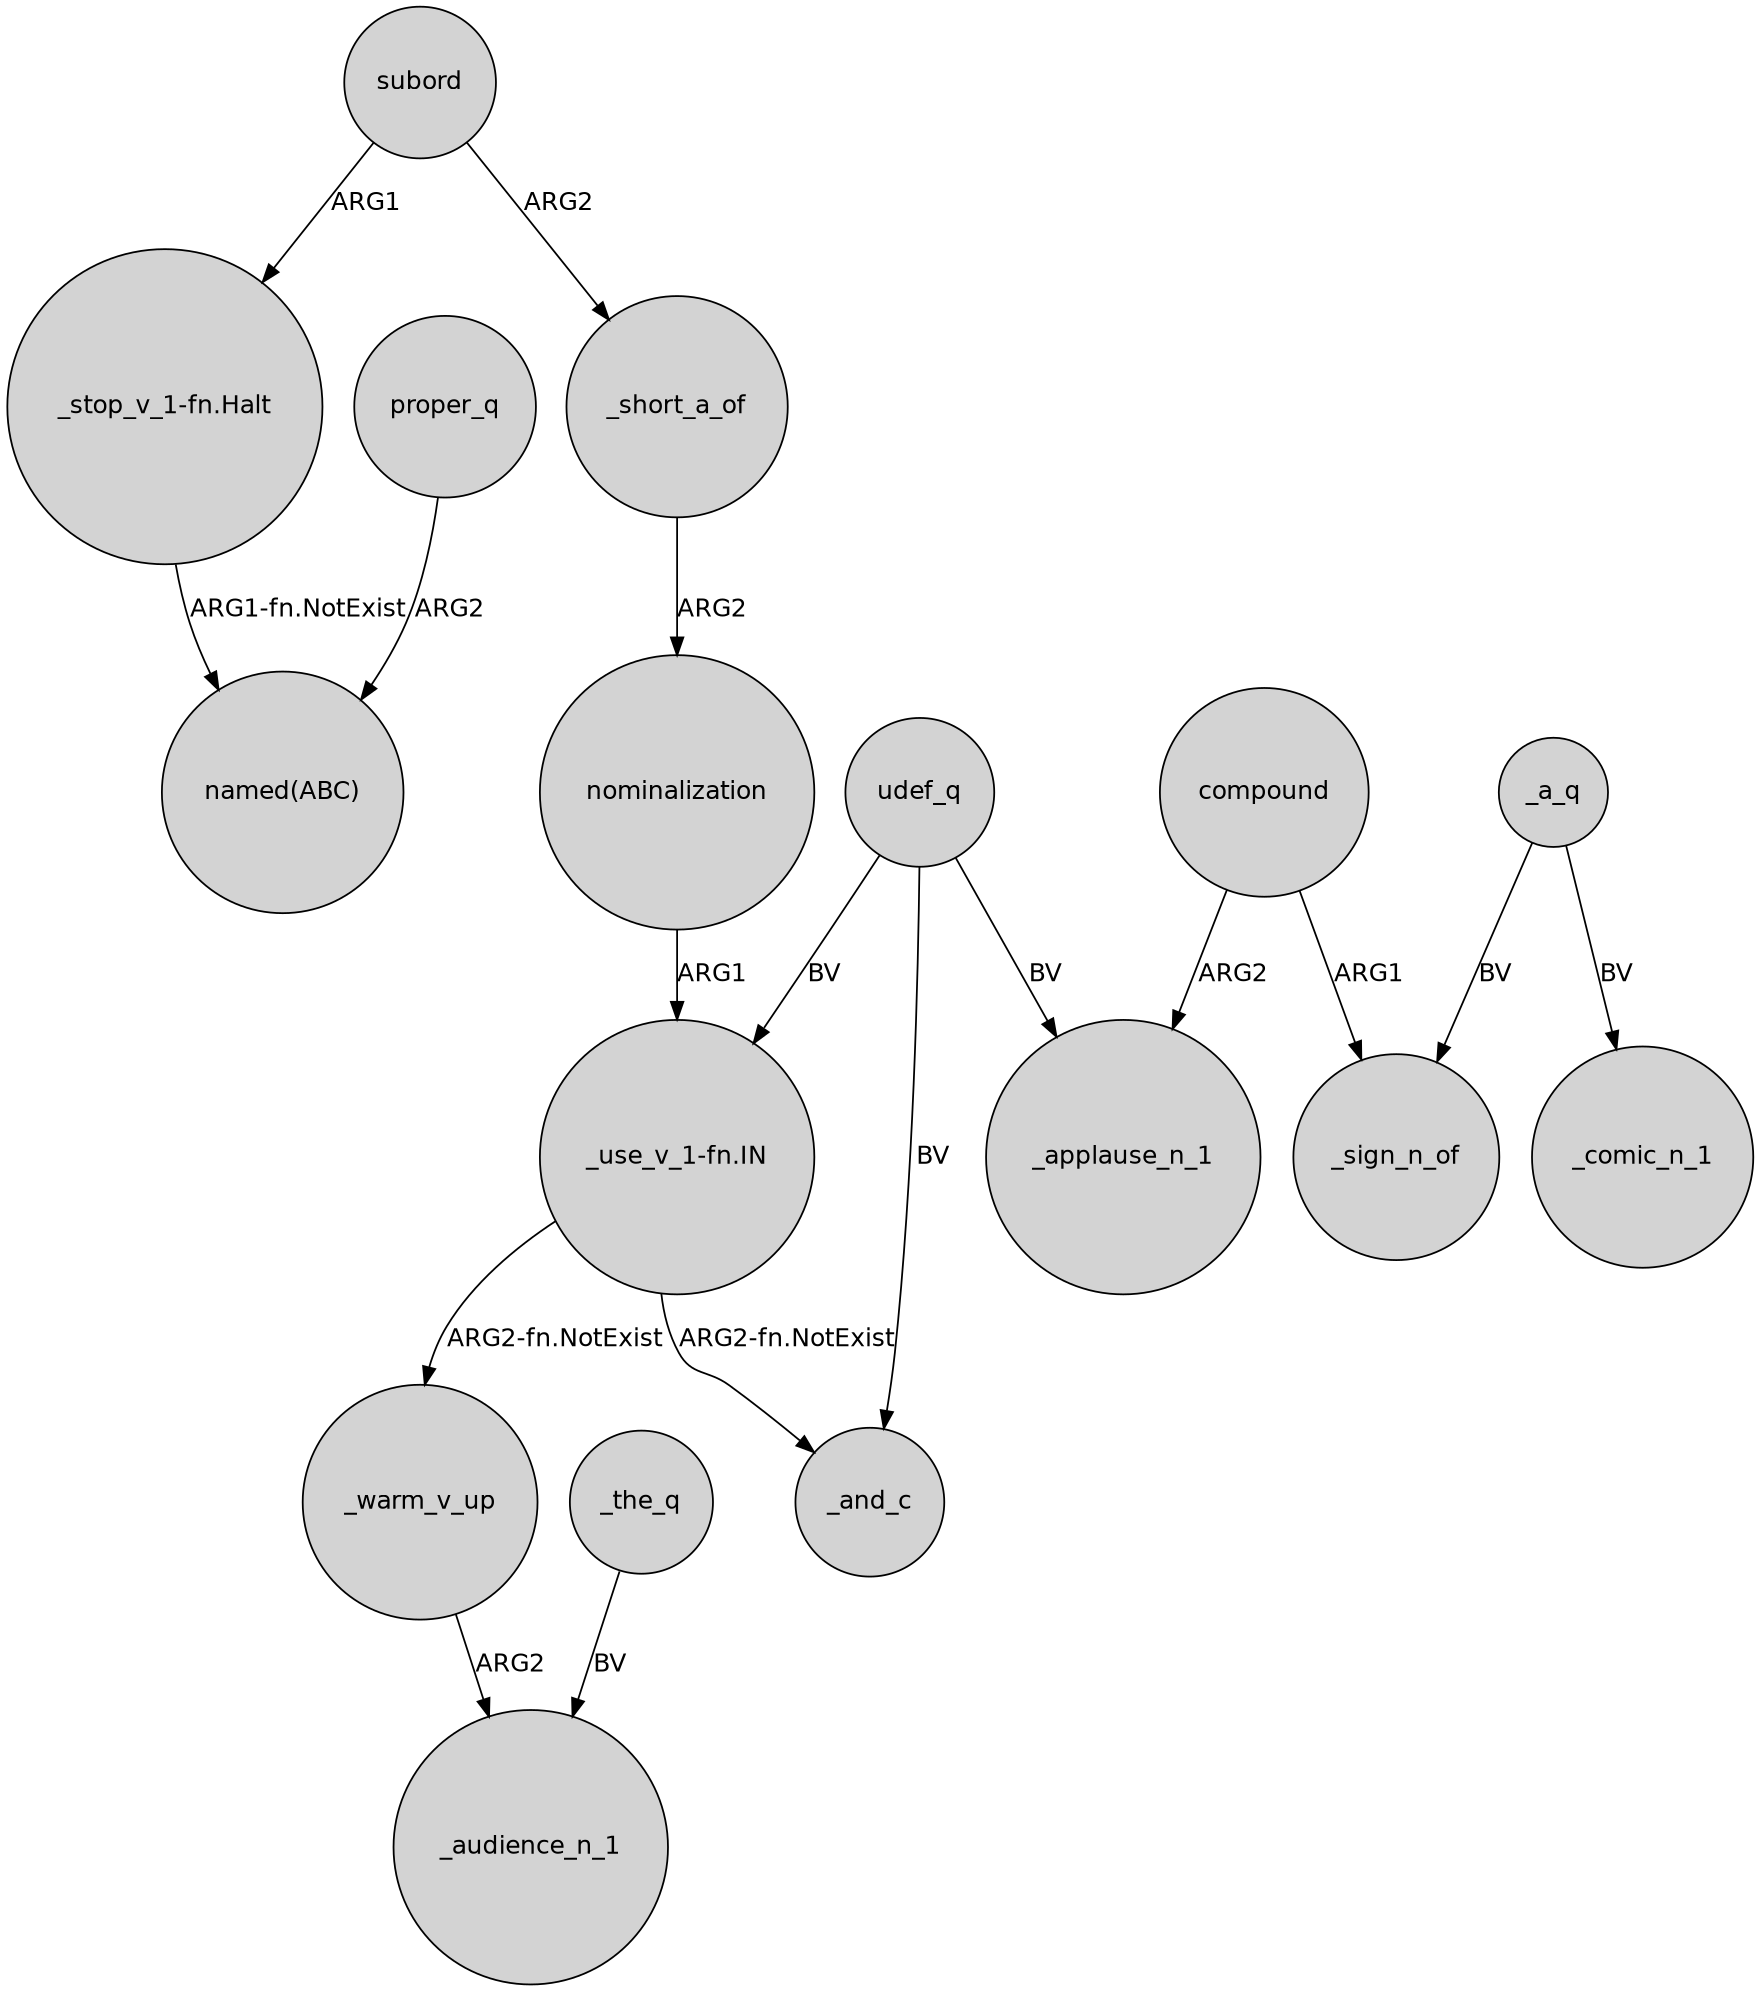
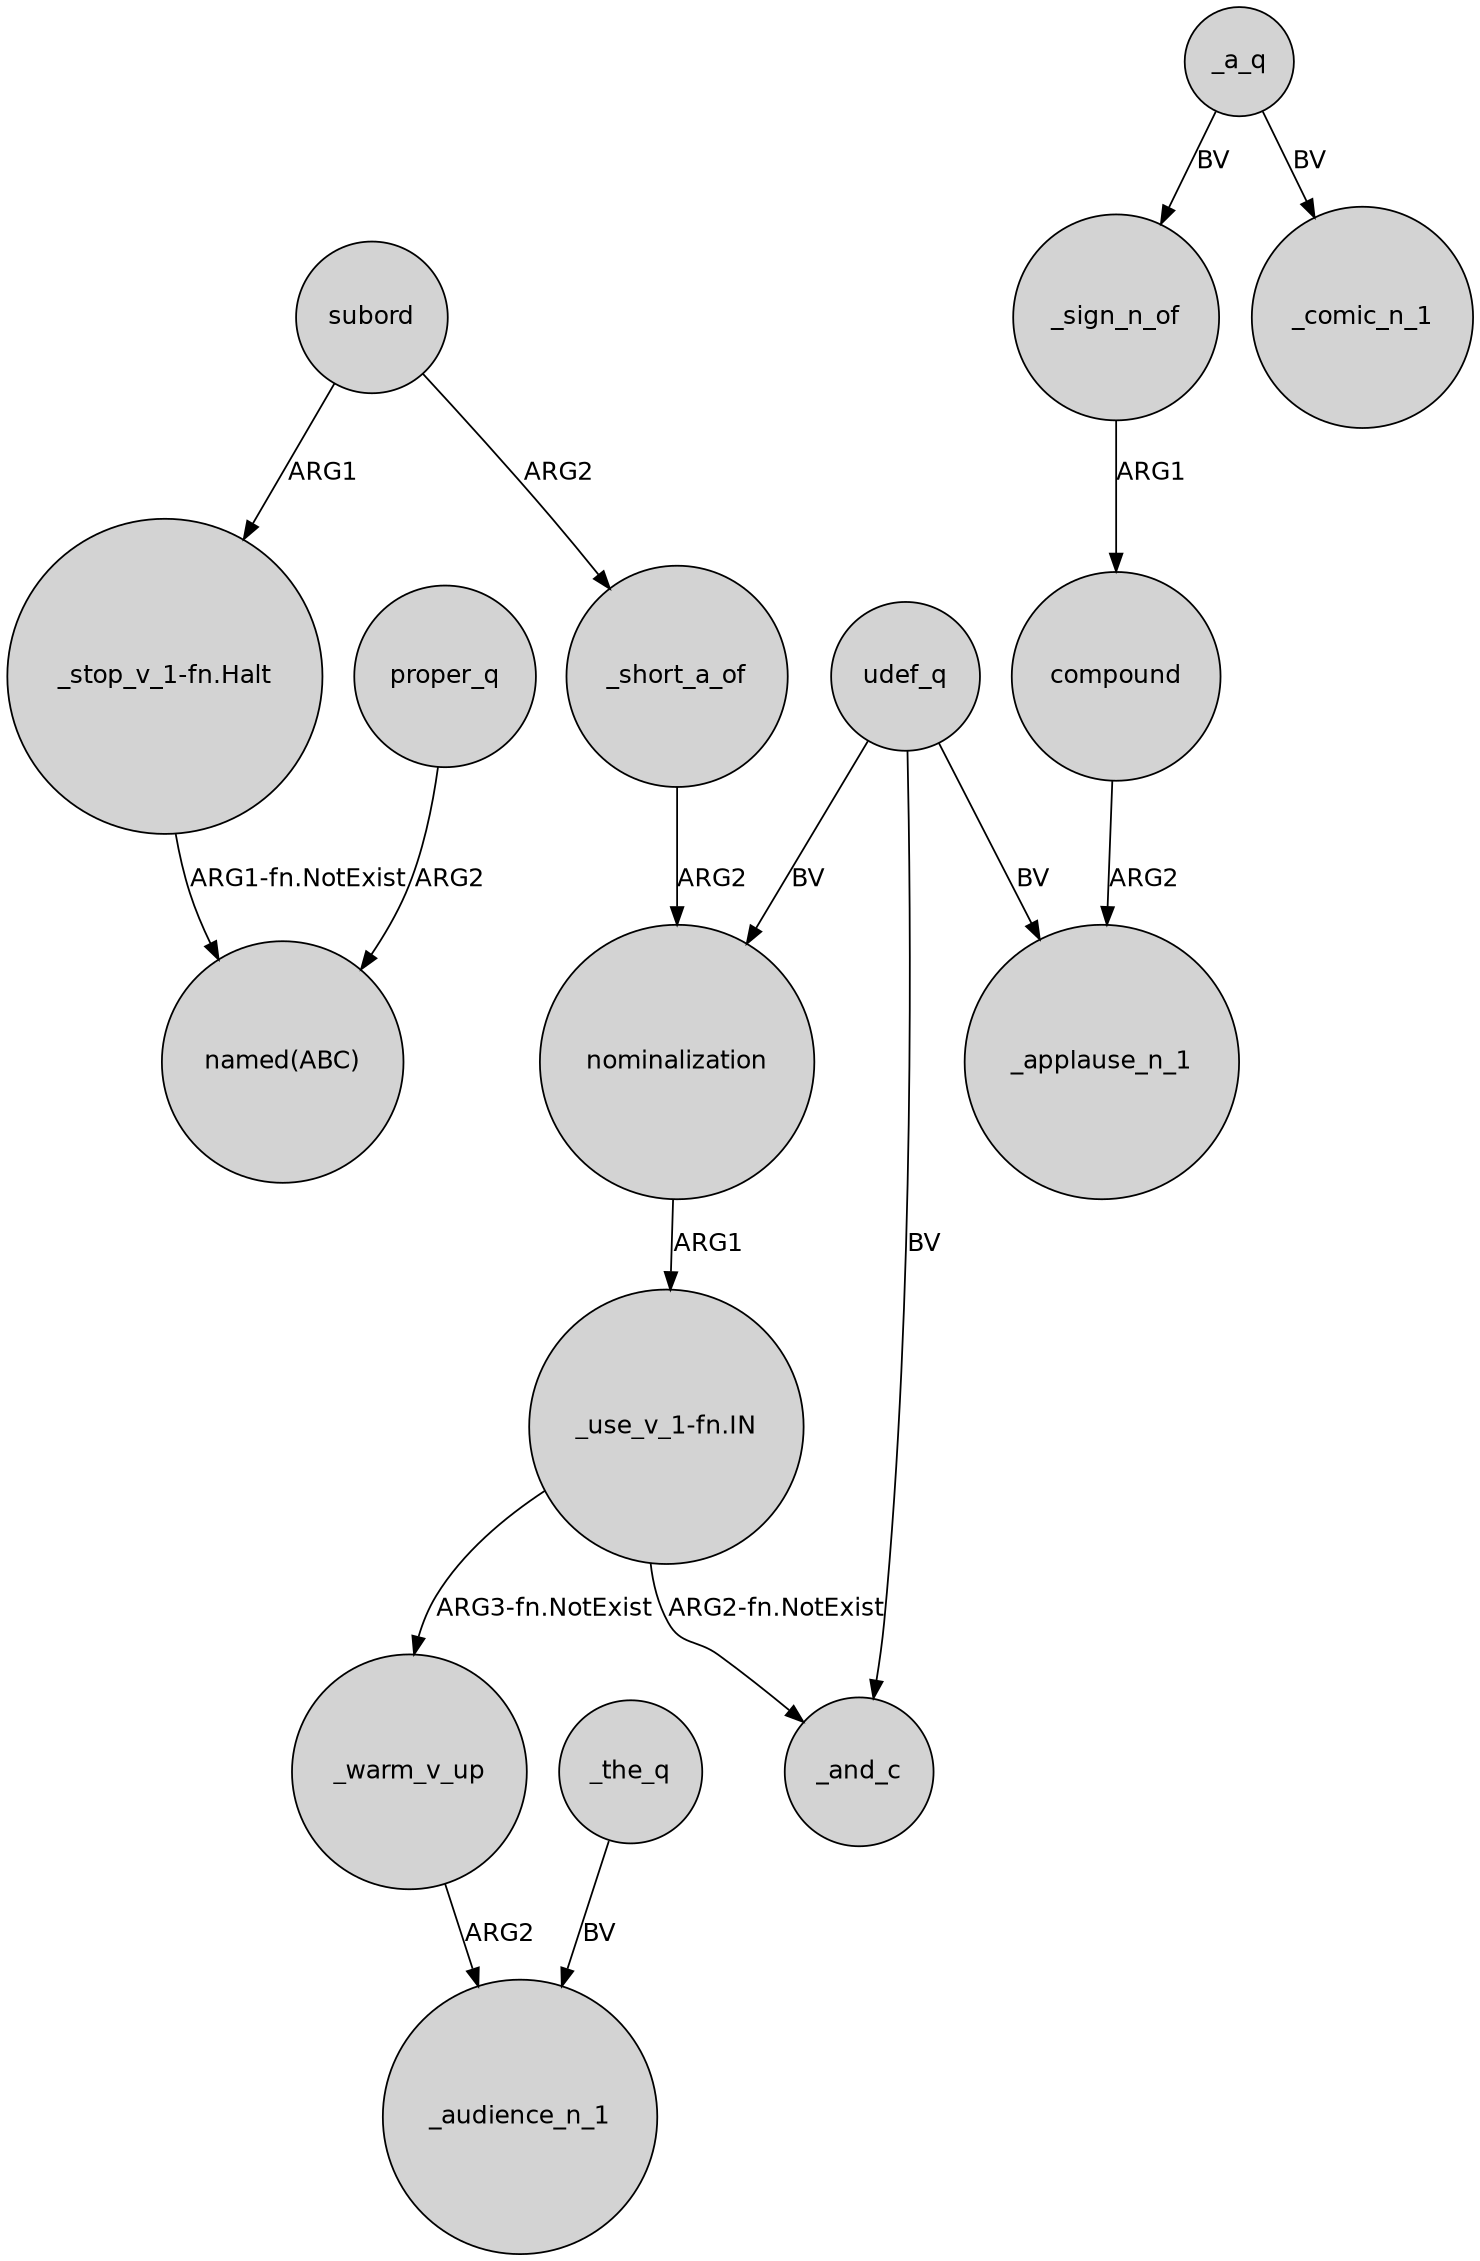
  digraph {
    fontname="DejaVu Sans"
    node [fontname="DejaVu Sans" shape=circle style=filled]
    edge [fontname="DejaVu Sans"]
    subord
    "_stop_v_1-fn.Halt"
    _short_a_of
    "named(ABC)"
    nominalization
    compound
    _applause_n_1
    _sign_n_of
    "_use_v_1-fn.IN"
    _warm_v_up
    _and_c
    _audience_n_1
    udef_q
    _the_q
    proper_q
    _a_q
    _comic_n_1
    subord -> "_stop_v_1-fn.Halt" [label=ARG1]
    subord -> _short_a_of [label=ARG2]
    "_stop_v_1-fn.Halt" -> "named(ABC)" [label="ARG1-fn.NotExist"]
    _short_a_of -> nominalization [label=ARG2]
    nominalization -> "_use_v_1-fn.IN" [label=ARG1]
    compound -> _applause_n_1 [label=ARG2]
-   compound -> _sign_n_of [label=ARG1]
-   "_use_v_1-fn.IN" -> _warm_v_up [label="ARG2-fn.NotExist"]
+   _sign_n_of -> compound [label=ARG1]
+   "_use_v_1-fn.IN" -> _warm_v_up [label="ARG3-fn.NotExist"]
    "_use_v_1-fn.IN" -> _and_c [label="ARG2-fn.NotExist"]
    _warm_v_up -> _audience_n_1 [label=ARG2]
-   udef_q -> "_use_v_1-fn.IN" [label=BV]
+   udef_q -> nominalization [label=BV]
    udef_q -> _applause_n_1 [label=BV]
    udef_q -> _and_c [label=BV]
    _the_q -> _audience_n_1 [label=BV]
    proper_q -> "named(ABC)" [label=ARG2]
    _a_q -> _sign_n_of [label=BV]
    _a_q -> _comic_n_1 [label=BV]
  }
